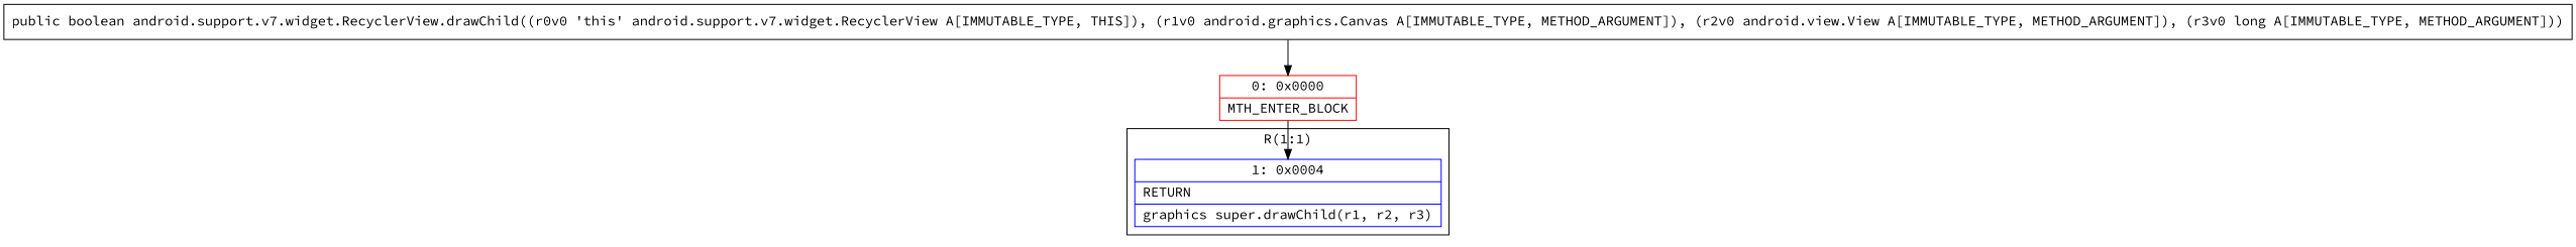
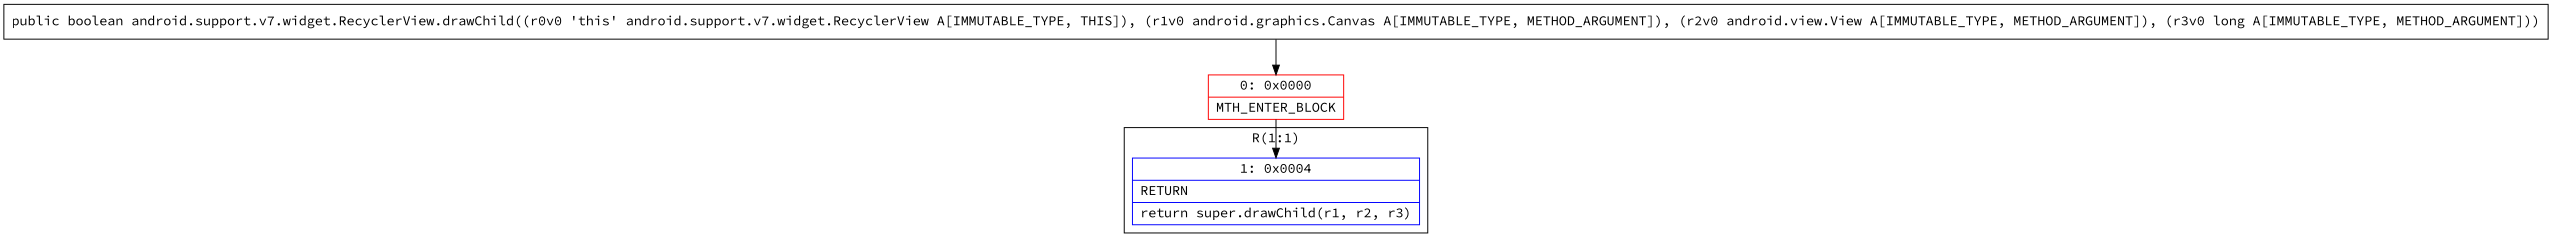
  digraph {
    fontname="Source Code Pro"
    node [shape=record fontname="Source Code Pro"]
    edge [fontname="Source Code Pro"]
-   n1 [color=blue label="{1\:\ 0x0004|RETURN\l|graphics super.drawChild(r1, r2, r3)\l}"]
+   n1 [color=blue label="{1\:\ 0x0004|RETURN\l|return super.drawChild(r1, r2, r3)\l}"]
    n2 [color=red label="{0\:\ 0x0000|MTH_ENTER_BLOCK\l}"]
    n3 [label="{public boolean android.support.v7.widget.RecyclerView.drawChild((r0v0 'this' android.support.v7.widget.RecyclerView A[IMMUTABLE_TYPE, THIS]), (r1v0 android.graphics.Canvas A[IMMUTABLE_TYPE, METHOD_ARGUMENT]), (r2v0 android.view.View A[IMMUTABLE_TYPE, METHOD_ARGUMENT]), (r3v0 long A[IMMUTABLE_TYPE, METHOD_ARGUMENT])) }"]
    subgraph cluster_1 {
      label="R(1:1)"
      n1
    }
    n2 -> n1
    n3 -> n2
  }
